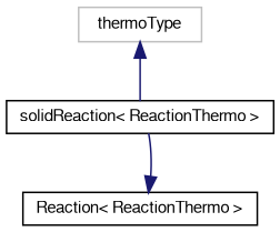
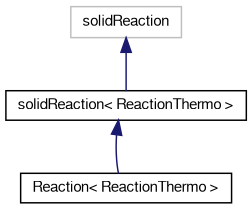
  digraph {
    rankdir=TB
    node [color=black fontname=FreeSans fontsize=10 shape=record]
    edge [color=midnightblue dir=back fontname=FreeSans fontsize=10 labelfontname=FreeSans labelfontsize=10 style=solid]
-   n1 [color=grey75 height=0.2 label=thermoType width=0.4]
+   n1 [color=grey75 height=0.2 label=solidReaction width=0.4]
    n2 [height=0.2 label="solidReaction\< ReactionThermo \>" width=0.4]
    n3 [height=0.2 label="Reaction\< ReactionThermo \>" width=0.4]
    n1 -> n2
-   n3 -> n2
+   n2 -> n3
  }
